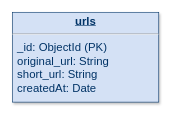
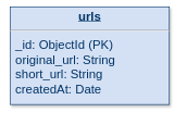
  <mxCell id="0" />
  <mxCell id="1" parent="0" />
- <mxCell id="2" value="&lt;p style=&quot;margin: 4px 0px 0px; text-align: center; text-decoration: underline; font-size: 19px;&quot;&gt;&lt;b style=&quot;font-size: 19px;&quot;&gt;urls&lt;/b&gt;&lt;/p&gt;&lt;hr style=&quot;font-size: 19px;&quot;&gt;&lt;p style=&quot;margin: 0px 0px 0px 8px; font-size: 19px;&quot;&gt;_id: ObjectId (PK)&lt;/p&gt;&lt;p style=&quot;margin: 0px 0px 0px 8px; font-size: 19px;&quot;&gt;original_url: String&lt;/p&gt;&lt;p style=&quot;margin: 0px 0px 0px 8px; font-size: 19px;&quot;&gt;short_url: String&lt;/p&gt;&lt;p style=&quot;margin: 0px 0px 0px 8px; font-size: 19px;&quot;&gt;createdAt: &lt;span class=&quot;hljs-type&quot; style=&quot;font-size: 19px;&quot;&gt;Date&lt;/span&gt;&lt;br style=&quot;font-size: 19px;&quot;&gt;&lt;/p&gt;" style="verticalAlign=top;align=left;overflow=fill;fontSize=19;fontFamily=Helvetica;html=1;strokeColor=#003366;shadow=1;fillColor=#D4E1F5;fontColor=#003366" parent="1" vertex="1"><mxGeometry x="20" y="20" width="244" height="150" as="geometry" /></mxCell>
+ <mxCell id="2" value="&lt;p style=&quot;margin: 4px 0px 0px; text-align: center; text-decoration: underline; font-size: 19px;&quot;&gt;&lt;b style=&quot;font-size: 19px;&quot;&gt;urls&lt;/b&gt;&lt;/p&gt;&lt;hr style=&quot;font-size: 19px;&quot;&gt;&lt;p style=&quot;margin: 0px 0px 0px 8px; font-size: 19px;&quot;&gt;_id: ObjectId (PK)&lt;/p&gt;&lt;p style=&quot;margin: 0px 0px 0px 8px; font-size: 19px;&quot;&gt;original_url: String&lt;/p&gt;&lt;p style=&quot;margin: 0px 0px 0px 8px; font-size: 19px;&quot;&gt;short_url: String&lt;/p&gt;&lt;p style=&quot;margin: 0px 0px 0px 8px; font-size: 19px;&quot;&gt;createdAt: &lt;span class=&quot;hljs-type&quot; style=&quot;font-size: 19px;&quot;&gt;Date&lt;/span&gt;&lt;br style=&quot;font-size: 19px;&quot;&gt;&lt;/p&gt;" style="verticalAlign=top;align=left;overflow=fill;fontSize=19;fontFamily=Helvetica;html=1;strokeColor=#003366;shadow=1;fillColor=#D4E1F5;fontColor=#003366" parent="1" vertex="1"><mxGeometry x="15" y="10" width="244" height="150" as="geometry" /></mxCell>
